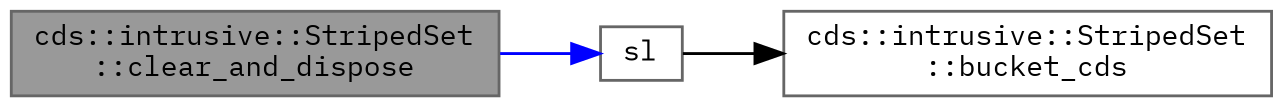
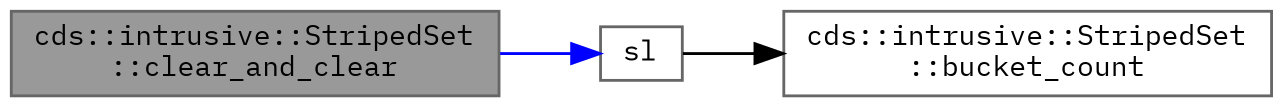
  digraph {
    fontname="IBM Plex Mono"
    rankdir=LR
    node [color=grey40 fillcolor=white fontname="IBM Plex Mono" fontsize=10 shape=box style=filled]
    edge [fontname="IBM Plex Mono" fontsize=10 labelfontname=Helvetica labelfontsize=10 style=solid]
-   n1 [color=gray40 fillcolor=grey60 fontcolor=black height=0.2 label="cds::intrusive::StripedSet\l::clear_and_dispose" width=0.4]
+   n1 [color=gray40 fillcolor=grey60 fontcolor=black height=0.2 label="cds::intrusive::StripedSet\l::clear_and_clear" width=0.4]
    n2 [height=0.2 label=sl width=0.4]
-   n3 [height=0.2 label="cds::intrusive::StripedSet\l::bucket_cds" width=0.4]
+   n3 [height=0.2 label="cds::intrusive::StripedSet\l::bucket_count" width=0.4]
    n1 -> n2 [color=blue]
    n2 -> n3 [color=black]
  }
